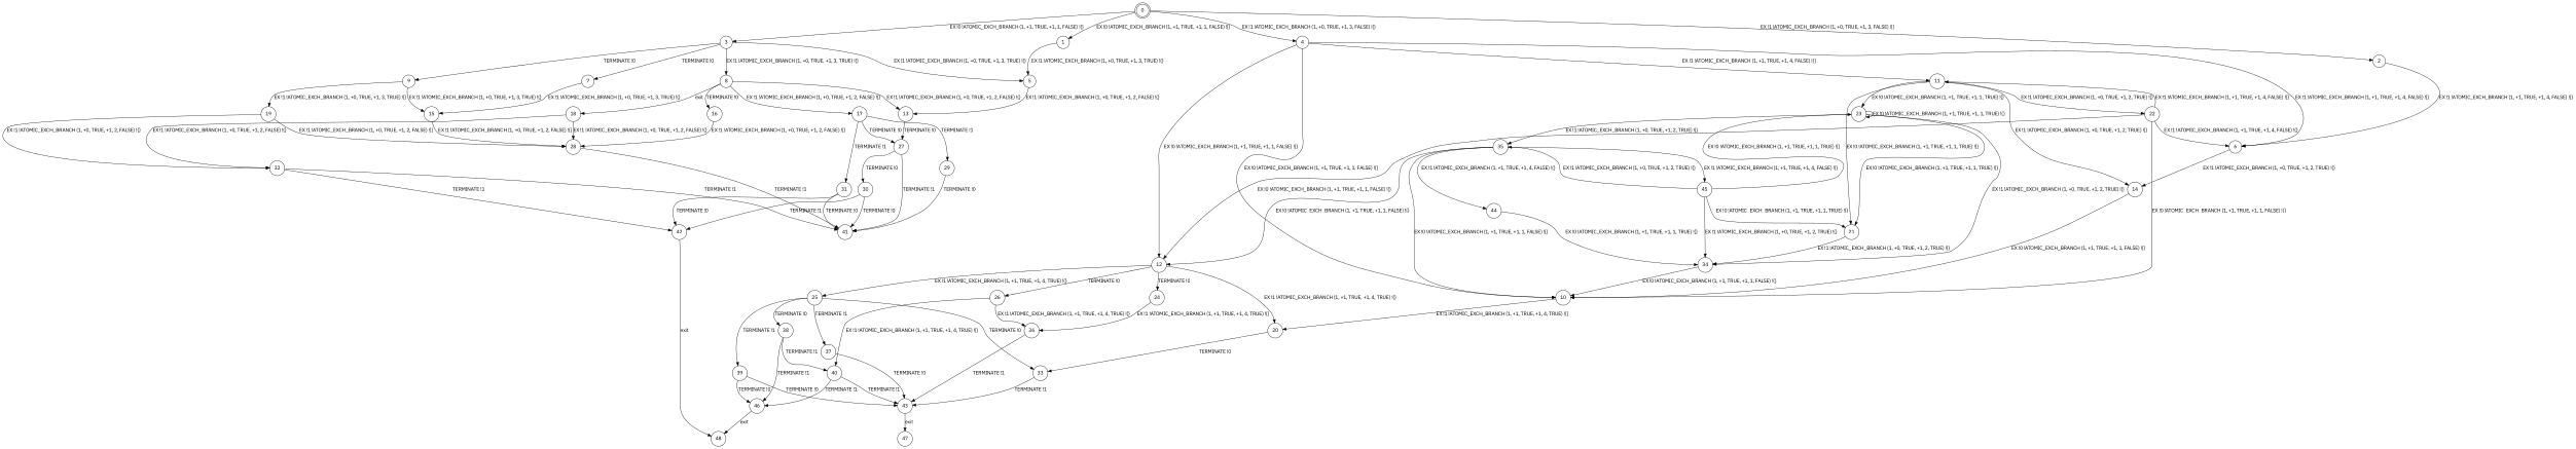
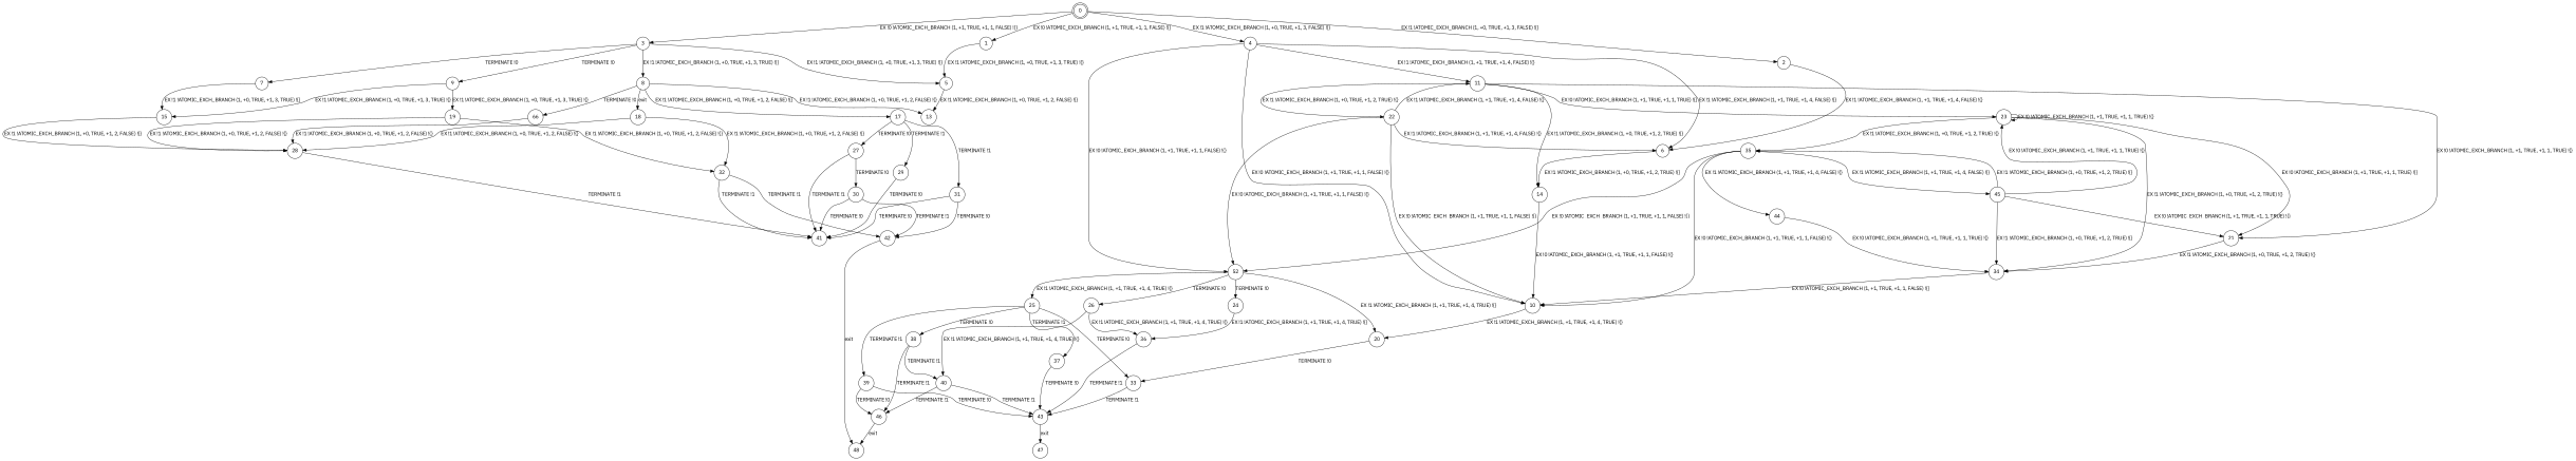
  digraph {
    fontname="IBM Plex Sans"
    node [fontname="IBM Plex Sans" shape=circle]
    edge [fontname="IBM Plex Sans"]
    0 [peripheries=2]
    1
    2
    3
    4
    5
    6
    7
    8
    9
    10
    11
-   12
+   12 [label=52]
    13
    14
    15
-   16
+   16 [label=66]
    17
    18
    19
    20
    21
    22
    23
    24
    25
    26
    27
    28
    29
    31
    32
    33
    34
    35
    36
    37
    38
    39
    40
    30
    41
    42
    43
    44
    45
    46
    48
    47
    0 -> 1 [label="EX !0 !ATOMIC_EXCH_BRANCH (1, +1, TRUE, +1, 1, FALSE) !{}"]
    0 -> 2 [label="EX !1 !ATOMIC_EXCH_BRANCH (1, +0, TRUE, +1, 3, FALSE) !{}"]
    0 -> 3 [label="EX !0 !ATOMIC_EXCH_BRANCH (1, +1, TRUE, +1, 1, FALSE) !{}"]
    0 -> 4 [label="EX !1 !ATOMIC_EXCH_BRANCH (1, +0, TRUE, +1, 3, FALSE) !{}"]
    1 -> 5 [label="EX !1 !ATOMIC_EXCH_BRANCH (1, +0, TRUE, +1, 3, TRUE) !{}"]
    2 -> 6 [label="EX !1 !ATOMIC_EXCH_BRANCH (1, +1, TRUE, +1, 4, FALSE) !{}"]
    3 -> 5 [label="EX !1 !ATOMIC_EXCH_BRANCH (1, +0, TRUE, +1, 3, TRUE) !{}"]
    3 -> 7 [label="TERMINATE !0"]
    3 -> 8 [label="EX !1 !ATOMIC_EXCH_BRANCH (1, +0, TRUE, +1, 3, TRUE) !{}"]
    3 -> 9 [label="TERMINATE !0"]
    4 -> 6 [label="EX !1 !ATOMIC_EXCH_BRANCH (1, +1, TRUE, +1, 4, FALSE) !{}"]
    4 -> 10 [label="EX !0 !ATOMIC_EXCH_BRANCH (1, +1, TRUE, +1, 1, FALSE) !{}"]
    4 -> 11 [label="EX !1 !ATOMIC_EXCH_BRANCH (1, +1, TRUE, +1, 4, FALSE) !{}"]
    4 -> 12 [label="EX !0 !ATOMIC_EXCH_BRANCH (1, +1, TRUE, +1, 1, FALSE) !{}"]
    5 -> 13 [label="EX !1 !ATOMIC_EXCH_BRANCH (1, +0, TRUE, +1, 2, FALSE) !{}"]
    6 -> 14 [label="EX !1 !ATOMIC_EXCH_BRANCH (1, +0, TRUE, +1, 2, TRUE) !{}"]
    7 -> 15 [label="EX !1 !ATOMIC_EXCH_BRANCH (1, +0, TRUE, +1, 3, TRUE) !{}"]
    8 -> 13 [label="EX !1 !ATOMIC_EXCH_BRANCH (1, +0, TRUE, +1, 2, FALSE) !{}"]
    8 -> 16 [label="TERMINATE !0"]
    8 -> 17 [label="EX !1 !ATOMIC_EXCH_BRANCH (1, +0, TRUE, +1, 2, FALSE) !{}"]
    8 -> 18 [label=exit]
    9 -> 15 [label="EX !1 !ATOMIC_EXCH_BRANCH (1, +0, TRUE, +1, 3, TRUE) !{}"]
    9 -> 19 [label="EX !1 !ATOMIC_EXCH_BRANCH (1, +0, TRUE, +1, 3, TRUE) !{}"]
    10 -> 20 [label="EX !1 !ATOMIC_EXCH_BRANCH (1, +1, TRUE, +1, 4, TRUE) !{}"]
    11 -> 14 [label="EX !1 !ATOMIC_EXCH_BRANCH (1, +0, TRUE, +1, 2, TRUE) !{}"]
    11 -> 21 [label="EX !0 !ATOMIC_EXCH_BRANCH (1, +1, TRUE, +1, 1, TRUE) !{}"]
    11 -> 22 [label="EX !1 !ATOMIC_EXCH_BRANCH (1, +0, TRUE, +1, 2, TRUE) !{}"]
    11 -> 23 [label="EX !0 !ATOMIC_EXCH_BRANCH (1, +1, TRUE, +1, 1, TRUE) !{}"]
    12 -> 20 [label="EX !1 !ATOMIC_EXCH_BRANCH (1, +1, TRUE, +1, 4, TRUE) !{}"]
    12 -> 24 [label="TERMINATE !0"]
    12 -> 25 [label="EX !1 !ATOMIC_EXCH_BRANCH (1, +1, TRUE, +1, 4, TRUE) !{}"]
    12 -> 26 [label="TERMINATE !0"]
-   13 -> 27 [label="TERMINATE !0"]
    14 -> 10 [label="EX !0 !ATOMIC_EXCH_BRANCH (1, +1, TRUE, +1, 1, FALSE) !{}"]
    15 -> 28 [label="EX !1 !ATOMIC_EXCH_BRANCH (1, +0, TRUE, +1, 2, FALSE) !{}"]
    16 -> 28 [label="EX !1 !ATOMIC_EXCH_BRANCH (1, +0, TRUE, +1, 2, FALSE) !{}"]
    17 -> 27 [label="TERMINATE !0"]
    17 -> 29 [label="TERMINATE !1"]
    17 -> 31 [label="TERMINATE !1"]
    18 -> 28 [label="EX !1 !ATOMIC_EXCH_BRANCH (1, +0, TRUE, +1, 2, FALSE) !{}"]
    18 -> 32 [label="EX !1 !ATOMIC_EXCH_BRANCH (1, +0, TRUE, +1, 2, FALSE) !{}"]
    19 -> 28 [label="EX !1 !ATOMIC_EXCH_BRANCH (1, +0, TRUE, +1, 2, FALSE) !{}"]
    19 -> 32 [label="EX !1 !ATOMIC_EXCH_BRANCH (1, +0, TRUE, +1, 2, FALSE) !{}"]
    20 -> 33 [label="TERMINATE !0"]
    21 -> 34 [label="EX !1 !ATOMIC_EXCH_BRANCH (1, +0, TRUE, +1, 2, TRUE) !{}"]
    22 -> 6 [label="EX !1 !ATOMIC_EXCH_BRANCH (1, +1, TRUE, +1, 4, FALSE) !{}"]
    22 -> 10 [label="EX !0 !ATOMIC_EXCH_BRANCH (1, +1, TRUE, +1, 1, FALSE) !{}"]
    22 -> 11 [label="EX !1 !ATOMIC_EXCH_BRANCH (1, +1, TRUE, +1, 4, FALSE) !{}"]
    22 -> 12 [label="EX !0 !ATOMIC_EXCH_BRANCH (1, +1, TRUE, +1, 1, FALSE) !{}"]
    23 -> 21 [label="EX !0 !ATOMIC_EXCH_BRANCH (1, +1, TRUE, +1, 1, TRUE) !{}"]
    23 -> 23 [label="EX !0 !ATOMIC_EXCH_BRANCH (1, +1, TRUE, +1, 1, TRUE) !{}"]
    23 -> 34 [label="EX !1 !ATOMIC_EXCH_BRANCH (1, +0, TRUE, +1, 2, TRUE) !{}"]
    23 -> 35 [label="EX !1 !ATOMIC_EXCH_BRANCH (1, +0, TRUE, +1, 2, TRUE) !{}"]
    24 -> 36 [label="EX !1 !ATOMIC_EXCH_BRANCH (1, +1, TRUE, +1, 4, TRUE) !{}"]
    25 -> 33 [label="TERMINATE !0"]
    25 -> 37 [label="TERMINATE !1"]
    25 -> 38 [label="TERMINATE !0"]
    25 -> 39 [label="TERMINATE !1"]
    26 -> 36 [label="EX !1 !ATOMIC_EXCH_BRANCH (1, +1, TRUE, +1, 4, TRUE) !{}"]
    26 -> 40 [label="EX !1 !ATOMIC_EXCH_BRANCH (1, +1, TRUE, +1, 4, TRUE) !{}"]
    27 -> 30 [label="TERMINATE !0"]
    27 -> 41 [label="TERMINATE !1"]
    28 -> 41 [label="TERMINATE !1"]
    29 -> 41 [label="TERMINATE !0"]
    31 -> 41 [label="TERMINATE !0"]
    31 -> 42 [label="TERMINATE !0"]
    32 -> 41 [label="TERMINATE !1"]
    32 -> 42 [label="TERMINATE !1"]
    33 -> 43 [label="TERMINATE !1"]
    34 -> 10 [label="EX !0 !ATOMIC_EXCH_BRANCH (1, +1, TRUE, +1, 1, FALSE) !{}"]
    35 -> 10 [label="EX !0 !ATOMIC_EXCH_BRANCH (1, +1, TRUE, +1, 1, FALSE) !{}"]
    35 -> 12 [label="EX !0 !ATOMIC_EXCH_BRANCH (1, +1, TRUE, +1, 1, FALSE) !{}"]
    35 -> 44 [label="EX !1 !ATOMIC_EXCH_BRANCH (1, +1, TRUE, +1, 4, FALSE) !{}"]
    35 -> 45 [label="EX !1 !ATOMIC_EXCH_BRANCH (1, +1, TRUE, +1, 4, FALSE) !{}"]
    36 -> 43 [label="TERMINATE !1"]
    37 -> 43 [label="TERMINATE !0"]
    38 -> 40 [label="TERMINATE !1"]
    38 -> 46 [label="TERMINATE !1"]
    39 -> 43 [label="TERMINATE !0"]
    39 -> 46 [label="TERMINATE !0"]
    40 -> 43 [label="TERMINATE !1"]
    40 -> 46 [label="TERMINATE !1"]
    30 -> 41 [label="TERMINATE !0"]
    30 -> 42 [label="TERMINATE !1"]
    42 -> 48 [label=exit]
    43 -> 47 [label=exit]
    44 -> 34 [label="EX !0 !ATOMIC_EXCH_BRANCH (1, +1, TRUE, +1, 1, TRUE) !{}"]
    45 -> 21 [label="EX !0 !ATOMIC_EXCH_BRANCH (1, +1, TRUE, +1, 1, TRUE) !{}"]
    45 -> 23 [label="EX !0 !ATOMIC_EXCH_BRANCH (1, +1, TRUE, +1, 1, TRUE) !{}"]
    45 -> 34 [label="EX !1 !ATOMIC_EXCH_BRANCH (1, +0, TRUE, +1, 2, TRUE) !{}"]
    45 -> 35 [label="EX !1 !ATOMIC_EXCH_BRANCH (1, +0, TRUE, +1, 2, TRUE) !{}"]
    46 -> 48 [label=exit]
  }
